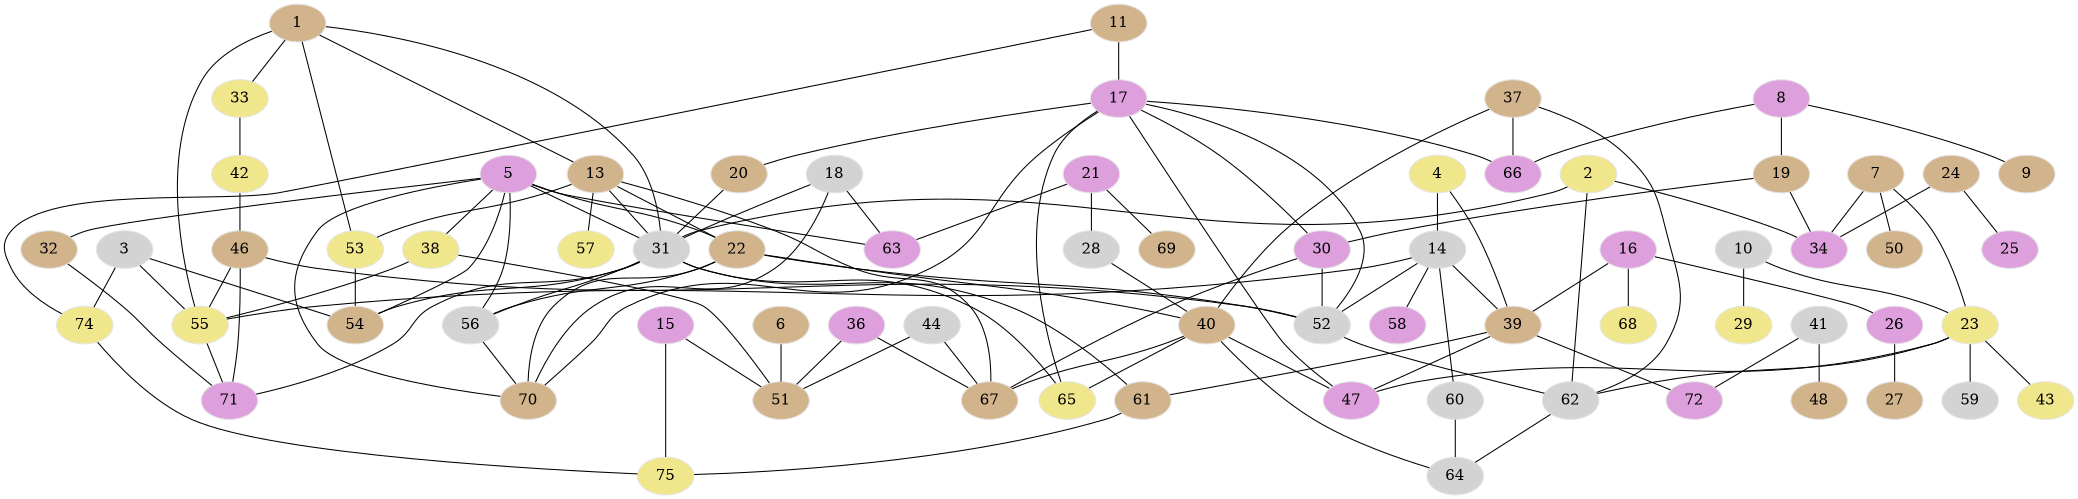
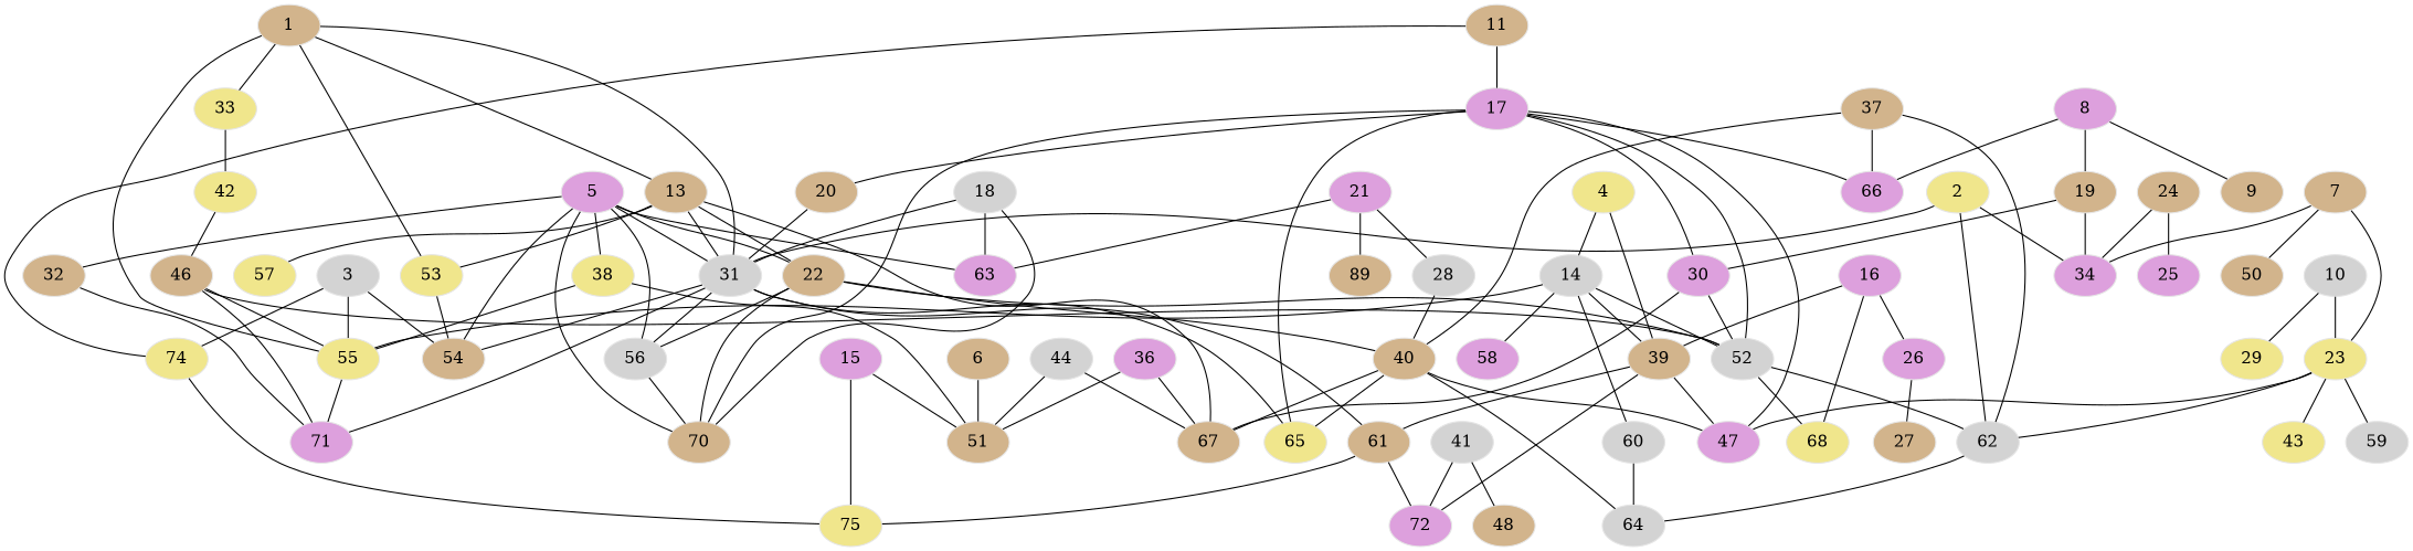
  graph {
    node [color=gray90 fillcolor=tan style=filled]
    edge [weight=1.0]
    1
    13
    31 [fillcolor=lightgrey]
    33 [fillcolor=khaki]
    53 [fillcolor=khaki]
    55 [fillcolor=khaki]
    22
    57 [fillcolor=khaki]
    67
    54
    65 [fillcolor=khaki]
    56 [fillcolor=lightgrey]
    61
    71 [fillcolor=plum]
    42 [fillcolor=khaki]
    2 [fillcolor=khaki]
    34 [fillcolor=plum]
    62 [fillcolor=lightgrey]
    64 [fillcolor=lightgrey]
    3 [fillcolor=lightgrey]
    74 [fillcolor=khaki]
    75 [fillcolor=khaki]
    4 [fillcolor=khaki]
    14 [fillcolor=lightgrey]
    39
    52 [fillcolor=lightgrey]
    58 [fillcolor=plum]
    60 [fillcolor=lightgrey]
    47 [fillcolor=plum]
    72 [fillcolor=plum]
    5 [fillcolor=plum]
    32
    38 [fillcolor=khaki]
    63 [fillcolor=plum]
    70
    40
    51
    6
    7
    23 [fillcolor=khaki]
    50
    43 [fillcolor=khaki]
    59 [fillcolor=lightgrey]
    8 [fillcolor=plum]
    9
    19
    66 [fillcolor=plum]
    30 [fillcolor=plum]
    10 [fillcolor=lightgrey]
    29 [fillcolor=khaki]
    11
    17 [fillcolor=plum]
    20
    68 [fillcolor=khaki]
    15 [fillcolor=plum]
    16 [fillcolor=plum]
    26 [fillcolor=plum]
    27
    18 [fillcolor=lightgrey]
    21 [fillcolor=plum]
    28 [fillcolor=lightgrey]
-   69
+   69 [label=89]
    24
    25 [fillcolor=plum]
    46
    36 [fillcolor=plum]
    37
    41 [fillcolor=lightgrey]
    48
    44 [fillcolor=lightgrey]
    1 -- 13
    1 -- 31
    1 -- 33
    1 -- 53
    1 -- 55
    13 -- 31
    13 -- 53
    13 -- 22
    13 -- 57
    13 -- 67
    31 -- 54
    31 -- 65
    31 -- 56
    31 -- 61
    31 -- 71
    33 -- 42
    53 -- 54
    55 -- 71
    22 -- 56
    22 -- 52
    22 -- 70
    22 -- 40
    56 -- 70
    61 -- 75
+   61 -- 72
    42 -- 46
    2 -- 31
    2 -- 34
    2 -- 62
    62 -- 64
    3 -- 55
    3 -- 54
    3 -- 74
    74 -- 75
    4 -- 14
    4 -- 39
    14 -- 55
    14 -- 39
    14 -- 52
    14 -- 58
    14 -- 60
    39 -- 61
    39 -- 47
    39 -- 72
    52 -- 62
+   52 -- 68
    60 -- 64
    5 -- 31
    5 -- 22
    5 -- 54
    5 -- 56 [weight=2.0]
    5 -- 32 [weight=2.0]
    5 -- 38
    5 -- 63
    5 -- 70
    32 -- 71
    38 -- 55
    38 -- 51
    40 -- 67
    40 -- 65
    40 -- 64
    40 -- 47
    6 -- 51
    7 -- 34
    7 -- 23
    7 -- 50
    23 -- 62
    23 -- 47
    23 -- 43
    23 -- 59
    8 -- 9
    8 -- 19
    8 -- 66
    19 -- 34
    19 -- 30
    30 -- 67
    30 -- 52
    10 -- 23
    10 -- 29
    11 -- 74
    11 -- 17 [weight=2.0]
    17 -- 65
    17 -- 52
    17 -- 47
    17 -- 70
    17 -- 66
    17 -- 30
    17 -- 20
    20 -- 31
    15 -- 75
    15 -- 51
    16 -- 39
    16 -- 68
    16 -- 26
    26 -- 27
    18 -- 31
    18 -- 63
    18 -- 70
    21 -- 63
    21 -- 28
    21 -- 69
    28 -- 40
    24 -- 34
    24 -- 25
    46 -- 55
    46 -- 71
    46 -- 52
    36 -- 67
    36 -- 51
    37 -- 62
    37 -- 40
    37 -- 66
    41 -- 72
    41 -- 48
    44 -- 67
    44 -- 51
  }
